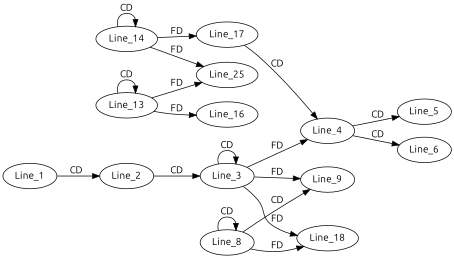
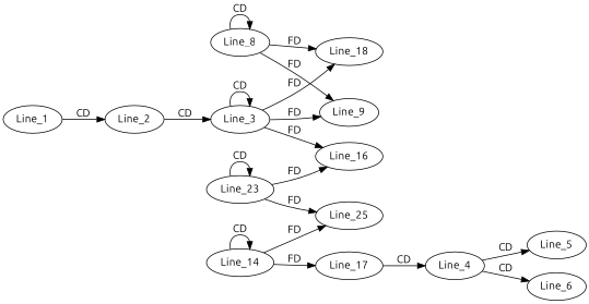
  digraph {
    fontname=Ubuntu
    rankdir=LR
    node [fontname=Ubuntu]
    edge [fontname=Ubuntu]
    Line_1
    Line_2
    Line_3
    Line_4
    Line_9
    n6 [label=Line_18]
    Line_5
    Line_6
    Line_8
-   Line_13
+   Line_13 [label=Line_23]
    n11 [label=Line_25]
    Line_16
    Line_14
    Line_17
    Line_1 -> Line_2 [label=CD]
    Line_2 -> Line_3 [label=CD]
    Line_3 -> Line_3 [label=CD]
-   Line_3 -> Line_4 [label=FD]
+   Line_3 -> Line_16 [label=FD]
    Line_3 -> Line_9 [label=FD]
    Line_3 -> n6 [label=FD]
    Line_4 -> Line_5 [label=CD]
    Line_4 -> Line_6 [label=CD]
-   Line_8 -> Line_9 [label=CD]
+   Line_8 -> Line_9 [label=FD]
    Line_8 -> n6 [label=FD]
    Line_8 -> Line_8 [label=CD]
    Line_13 -> Line_13 [label=CD]
    Line_13 -> n11 [label=FD]
    Line_13 -> Line_16 [label=FD]
    Line_14 -> n11 [label=FD]
    Line_14 -> Line_14 [label=CD]
    Line_14 -> Line_17 [label=FD]
    Line_17 -> Line_4 [label=CD]
  }
